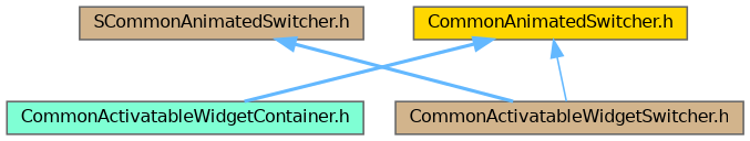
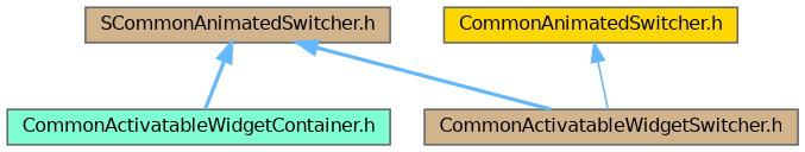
  digraph {
    node [color=grey40 fillcolor=tan fontname=Helvetica fontsize=10 shape=box style=filled]
    edge [color=steelblue1 dir=back fontname=Helvetica fontsize=10 labelfontname=Helvetica labelfontsize=10 style=bold]
    n1 [color=gray40 fontcolor=black height=0.2 label="SCommonAnimatedSwitcher.h" width=0.4]
    n2 [fillcolor=aquamarine height=0.2 label="CommonActivatableWidgetContainer.h" width=0.4]
    n3 [height=0.2 label="CommonActivatableWidgetSwitcher.h" width=0.4]
    n4 [fillcolor=gold height=0.2 label="CommonAnimatedSwitcher.h" width=0.4]
-   n4 -> n2
+   n1 -> n2
    n1 -> n3
    n4 -> n3 [style=solid]
  }
